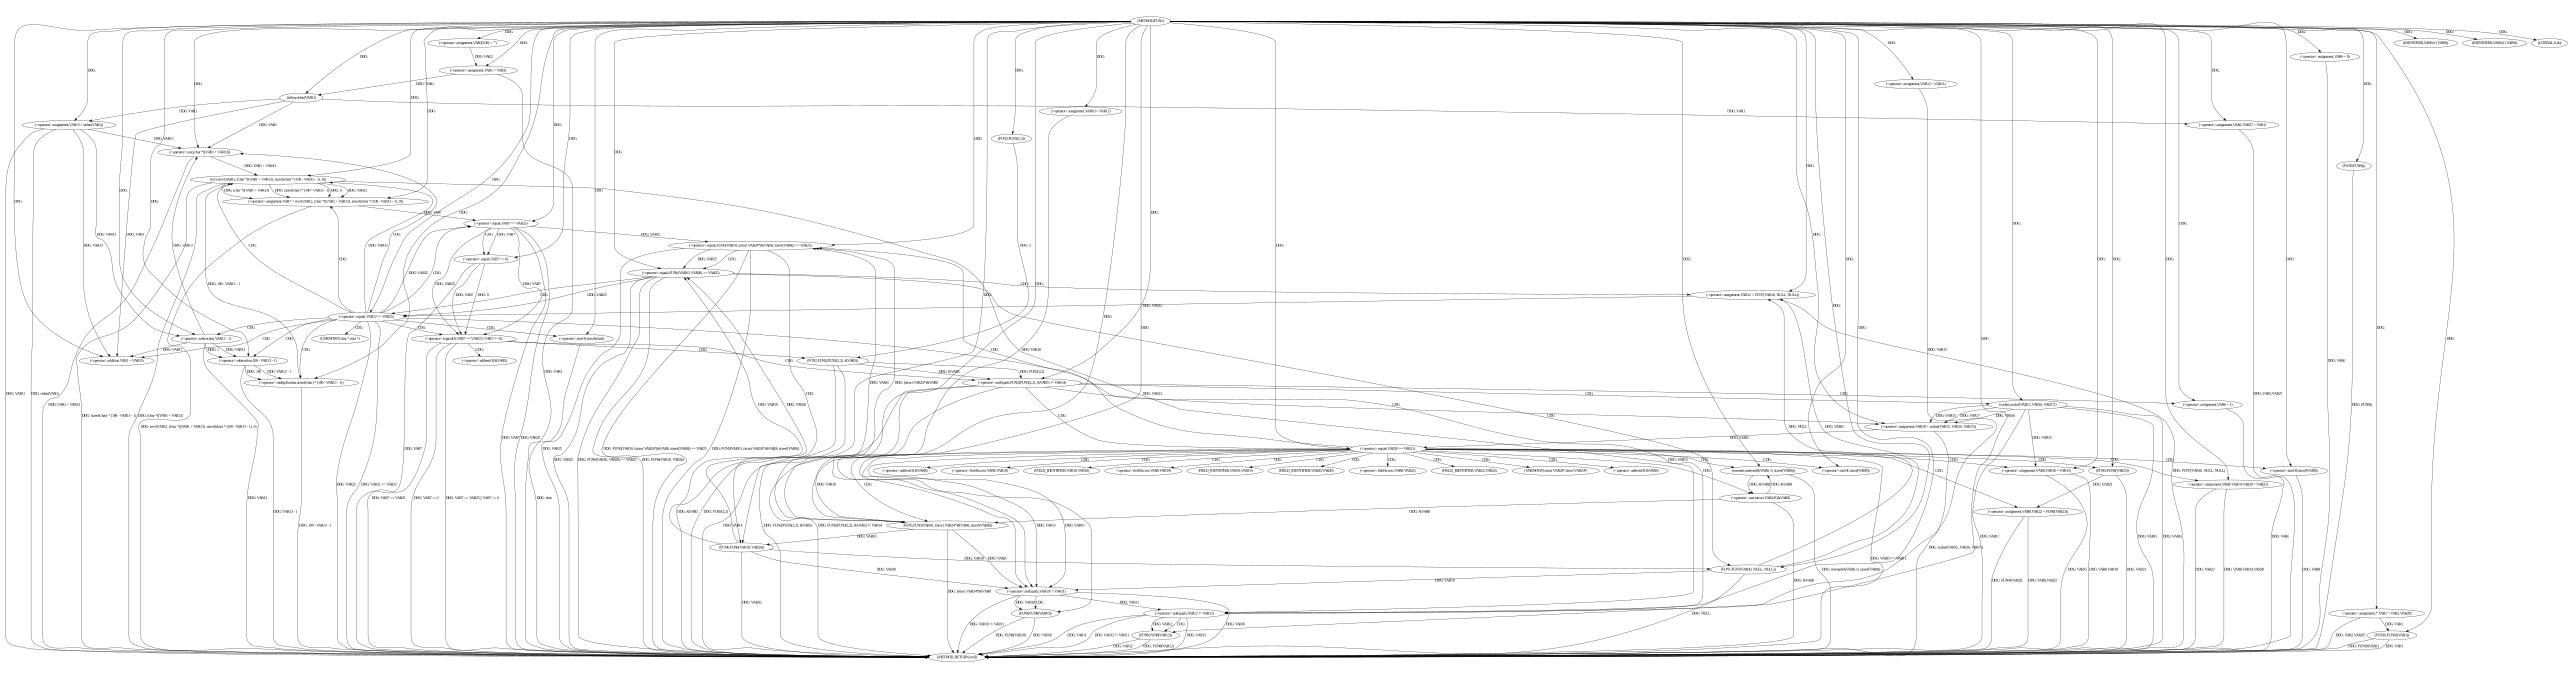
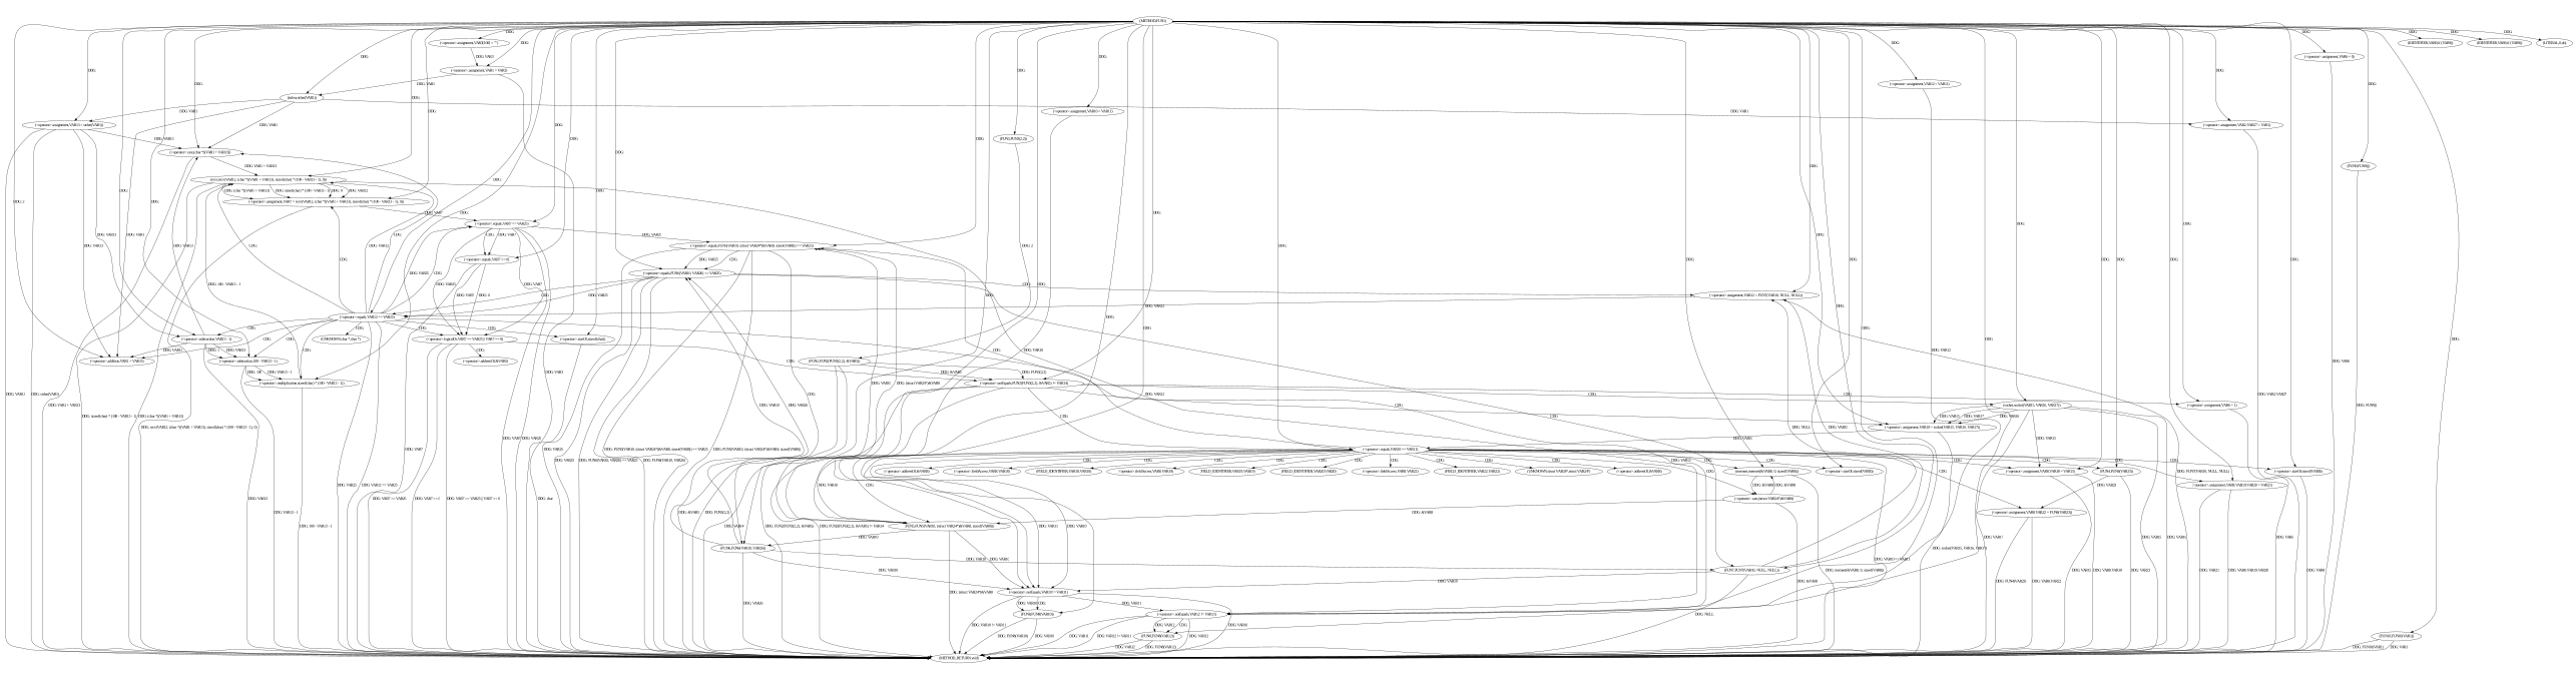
  digraph {
    fontname="Liberation Serif"
    node [fontname="Liberation Serif"]
    edge [fontname="Liberation Serif"]
    n1 [label="(METHOD,FUN1)"]
    n2 [label="(<operator>.assignment,VAR3[100] = \"\")"]
    n3 [label="(<operator>.assignment,VAR1 = VAR3)"]
    n4 [label="(<operator>.assignment,VAR6 = 0)"]
    n5 [label="(<operator>.assignment,VAR10 = VAR11)"]
    n6 [label="(<operator>.assignment,VAR12 = VAR11)"]
    n7 [label="(<operator>.assignment,VAR13 = strlen(VAR1))"]
    n8 [label="(strlen,strlen(VAR1))"]
    n9 [label="(<operator>.notEquals,FUN2(FUN3(2,2), &VAR5) != VAR14)"]
    n10 [label="(FUN3,FUN3(2,2))"]
    n11 [label="(<operator>.assignment,VAR6 = 1)"]
    n12 [label="(<operator>.assignment,VAR10 = socket(VAR15, VAR16, VAR17))"]
    n13 [label="(socket,socket(VAR15, VAR16, VAR17))"]
    n14 [label="(<operator>.equals,VAR10 == VAR11)"]
    n15 [label="(memset,memset(&VAR8, 0, sizeof(VAR8)))"]
    n16 [label="(<operator>.sizeOf,sizeof(VAR8))"]
    n17 [label="(<operator>.assignment,VAR8.VAR18 = VAR15)"]
    n18 [label="(<operator>.assignment,VAR8.VAR19.VAR20 = VAR21)"]
    n19 [label="(FUN4,FUN4(VAR23))"]
    n20 [label="(<operator>.equals,FUN5(VAR10, (struct VAR24*)&VAR8, sizeof(VAR8)) == VAR25)"]
    n21 [label="(FUN5,FUN5(VAR10, (struct VAR24*)&VAR8, sizeof(VAR8)))"]
    n22 [label="(<operator>.sizeOf,sizeof(VAR8))"]
    n23 [label="(<operator>.equals,FUN6(VAR10, VAR26) == VAR25)"]
    n24 [label="(FUN6,FUN6(VAR10, VAR26))"]
    n25 [label="(<operator>.assignment,VAR12 = FUN7(VAR10, NULL, NULL))"]
    n26 [label="(FUN7,FUN7(VAR10, NULL, NULL))"]
    n27 [label="(<operator>.equals,VAR12 == VAR25)"]
    n28 [label="(<operator>.assignment,VAR7 = recv(VAR12, (char *)(VAR1 + VAR13), sizeof(char) * (100 - VAR13 - 1), 0))"]
    n29 [label="(recv,recv(VAR12, (char *)(VAR1 + VAR13), sizeof(char) * (100 - VAR13 - 1), 0))"]
    n30 [label="(<operator>.cast,(char *)(VAR1 + VAR13))"]
    n31 [label="(<operator>.addition,VAR1 + VAR13)"]
    n32 [label="(<operator>.multiplication,sizeof(char) * (100 - VAR13 - 1))"]
    n33 [label="(<operator>.sizeOf,sizeof(char))"]
    n34 [label="(<operator>.subtraction,100 - VAR13 - 1)"]
    n35 [label="(<operator>.subtraction,VAR13 - 1)"]
    n36 [label="(<operator>.equals,VAR7 == VAR25)"]
    n37 [label="(<operator>.equals,VAR7 == 0)"]
    n38 [label="(IDENTIFIER,VAR9,if (VAR9))"]
    n39 [label="(IDENTIFIER,VAR9,if (VAR9))"]
    n40 [label="(LITERAL,0,do)"]
    n41 [label="(<operator>.notEquals,VAR10 != VAR11)"]
    n42 [label="(FUN8,FUN8(VAR10))"]
    n43 [label="(<operator>.notEquals,VAR12 != VAR11)"]
    n44 [label="(FUN8,FUN8(VAR12))"]
    n45 [label="(FUN9,FUN9())"]
    n46 [label="(<operator>.assignment,VAR2.VAR27 = VAR1)"]
-   n47 [label="(<operator>.assignment,* VAR1 = VAR2.VAR28)"]
    n48 [label="(FUN10,FUN10(VAR1))"]
    n49 [label="(METHOD_RETURN,void)"]
    n50 [label="(FUN2,FUN2(FUN3(2,2), &VAR5))"]
    n51 [label="(<operator>.assignment,VAR8.VAR22 = FUN4(VAR23))"]
    n52 [label="(<operator>.cast,(struct VAR24*)&VAR8)"]
    n53 [label="(<operator>.addressOf,&VAR8)"]
    n54 [label="(<operator>.fieldAccess,VAR8.VAR18)"]
    n55 [label="(FIELD_IDENTIFIER,VAR18,VAR18)"]
    n56 [label="(<operator>.fieldAccess,VAR8.VAR19)"]
    n57 [label="(FIELD_IDENTIFIER,VAR19,VAR19)"]
    n58 [label="(FIELD_IDENTIFIER,VAR20,VAR20)"]
    n59 [label="(<operator>.fieldAccess,VAR8.VAR22)"]
    n60 [label="(FIELD_IDENTIFIER,VAR22,VAR22)"]
    n61 [label="(UNKNOWN,struct VAR24*,struct VAR24*)"]
    n62 [label="(<operator>.addressOf,&VAR8)"]
    n63 [label="(<operator>.logicalOr,VAR7 == VAR25 || VAR7 == 0)"]
    n64 [label="(UNKNOWN,char *,char *)"]
    n65 [label="(<operator>.addressOf,&VAR5)"]
    n1 -> n2 [label="DDG: "]
    n1 -> n3 [label="DDG: "]
    n1 -> n4 [label="DDG: "]
    n1 -> n5 [label="DDG: "]
    n1 -> n6 [label="DDG: "]
    n1 -> n7 [label="DDG: "]
    n1 -> n8 [label="DDG: "]
    n1 -> n9 [label="DDG: "]
    n1 -> n10 [label="DDG: "]
    n1 -> n11 [label="DDG: "]
    n1 -> n12 [label="DDG: "]
    n1 -> n13 [label="DDG: "]
    n1 -> n14 [label="DDG: "]
    n1 -> n15 [label="DDG: "]
    n1 -> n16 [label="DDG: "]
    n1 -> n17 [label="DDG: "]
    n1 -> n18 [label="DDG: "]
    n1 -> n19 [label="DDG: "]
    n1 -> n20 [label="DDG: "]
    n1 -> n21 [label="DDG: "]
    n1 -> n22 [label="DDG: "]
    n1 -> n23 [label="DDG: "]
    n1 -> n24 [label="DDG: "]
    n1 -> n25 [label="DDG: "]
    n1 -> n26 [label="DDG: "]
    n1 -> n27 [label="DDG: "]
    n1 -> n28 [label="DDG: "]
    n1 -> n29 [label="DDG: "]
    n1 -> n30 [label="DDG: "]
-   n1 -> n31 [label="DDG: "]
+   n1 -> n31 [label="DDG: 2"]
    n1 -> n32 [label="DDG: "]
    n1 -> n33 [label="DDG: "]
    n1 -> n34 [label="DDG: "]
    n1 -> n35 [label="DDG: "]
    n1 -> n36 [label="DDG: "]
    n1 -> n37 [label="DDG: "]
    n1 -> n38 [label="DDG: "]
    n1 -> n39 [label="DDG: "]
    n1 -> n40 [label="DDG: "]
    n1 -> n41 [label="DDG: "]
    n1 -> n42 [label="DDG: "]
    n1 -> n43 [label="DDG: "]
    n1 -> n44 [label="DDG: "]
    n1 -> n45 [label="DDG: "]
    n1 -> n46 [label="DDG: "]
-   n1 -> n47 [label="DDG: "]
    n1 -> n48 [label="DDG: "]
    n2 -> n3 [label="DDG: VAR3"]
    n3 -> n8 [label="DDG: VAR1"]
    n3 -> n49 [label="DDG: VAR3"]
    n4 -> n49 [label="DDG: VAR6"]
    n5 -> n41 [label="DDG: VAR10"]
    n6 -> n43 [label="DDG: VAR12"]
    n7 -> n30 [label="DDG: VAR13"]
    n7 -> n31 [label="DDG: VAR13"]
    n7 -> n35 [label="DDG: VAR13"]
    n7 -> n49 [label="DDG: VAR13"]
    n7 -> n49 [label="DDG: strlen(VAR1)"]
    n8 -> n7 [label="DDG: VAR1"]
    n8 -> n30 [label="DDG: VAR1"]
    n8 -> n31 [label="DDG: VAR1"]
    n8 -> n46 [label="DDG: VAR1"]
    n9 -> n11 [label="CDG: "]
    n9 -> n12 [label="CDG: "]
    n9 -> n13 [label="CDG: "]
    n9 -> n14 [label="CDG: "]
    n9 -> n49 [label="DDG: FUN2(FUN3(2,2), &VAR5)"]
    n9 -> n49 [label="DDG: FUN2(FUN3(2,2), &VAR5) != VAR14"]
    n9 -> n49 [label="DDG: VAR14"]
    n10 -> n50 [label="DDG: 2"]
    n11 -> n49 [label="DDG: VAR6"]
    n12 -> n14 [label="DDG: VAR10"]
    n12 -> n49 [label="DDG: socket(VAR15, VAR16, VAR17)"]
    n13 -> n12 [label="DDG: VAR15"]
    n13 -> n12 [label="DDG: VAR16"]
    n13 -> n12 [label="DDG: VAR17"]
    n13 -> n17 [label="DDG: VAR15"]
    n13 -> n49 [label="DDG: VAR15"]
    n13 -> n49 [label="DDG: VAR16"]
    n13 -> n49 [label="DDG: VAR17"]
    n14 -> n15 [label="CDG: "]
    n14 -> n16 [label="CDG: "]
    n14 -> n17 [label="CDG: "]
    n14 -> n18 [label="CDG: "]
    n14 -> n19 [label="CDG: "]
    n14 -> n20 [label="CDG: "]
    n14 -> n21 [label="DDG: VAR10"]
    n14 -> n21 [label="CDG: "]
    n14 -> n22 [label="CDG: "]
    n14 -> n41 [label="DDG: VAR10"]
    n14 -> n41 [label="DDG: VAR11"]
    n14 -> n49 [label="DDG: VAR10 == VAR11"]
    n14 -> n51 [label="CDG: "]
    n14 -> n52 [label="CDG: "]
    n14 -> n53 [label="CDG: "]
    n14 -> n54 [label="CDG: "]
    n14 -> n55 [label="CDG: "]
    n14 -> n56 [label="CDG: "]
    n14 -> n57 [label="CDG: "]
    n14 -> n58 [label="CDG: "]
    n14 -> n59 [label="CDG: "]
    n14 -> n60 [label="CDG: "]
    n14 -> n61 [label="CDG: "]
    n14 -> n62 [label="CDG: "]
    n15 -> n49 [label="DDG: memset(&VAR8, 0, sizeof(VAR8))"]
    n15 -> n52 [label="DDG: &VAR8"]
    n17 -> n49 [label="DDG: VAR8.VAR18"]
    n17 -> n49 [label="DDG: VAR15"]
    n18 -> n49 [label="DDG: VAR21"]
    n18 -> n49 [label="DDG: VAR8.VAR19.VAR20"]
    n19 -> n49 [label="DDG: VAR23"]
    n19 -> n51 [label="DDG: VAR23"]
    n20 -> n23 [label="DDG: VAR25"]
    n20 -> n23 [label="CDG: "]
    n20 -> n24 [label="CDG: "]
    n20 -> n49 [label="DDG: FUN5(VAR10, (struct VAR24*)&VAR8, sizeof(VAR8)) == VAR25"]
    n20 -> n49 [label="DDG: FUN5(VAR10, (struct VAR24*)&VAR8, sizeof(VAR8))"]
    n20 -> n49 [label="DDG: VAR25"]
    n21 -> n20 [label="DDG: VAR10"]
    n21 -> n20 [label="DDG: (struct VAR24*)&VAR8"]
    n21 -> n24 [label="DDG: VAR10"]
    n21 -> n41 [label="DDG: VAR10"]
    n21 -> n49 [label="DDG: (struct VAR24*)&VAR8"]
    n22 -> n49 [label="DDG: VAR8"]
    n23 -> n25 [label="CDG: "]
    n23 -> n26 [label="CDG: "]
    n23 -> n27 [label="DDG: VAR25"]
    n23 -> n27 [label="CDG: "]
    n23 -> n49 [label="DDG: FUN6(VAR10, VAR26)"]
    n23 -> n49 [label="DDG: VAR25"]
    n23 -> n49 [label="DDG: FUN6(VAR10, VAR26) == VAR25"]
    n24 -> n23 [label="DDG: VAR10"]
    n24 -> n23 [label="DDG: VAR26"]
    n24 -> n26 [label="DDG: VAR10"]
    n24 -> n41 [label="DDG: VAR10"]
    n24 -> n49 [label="DDG: VAR26"]
    n25 -> n27 [label="DDG: VAR12"]
    n25 -> n49 [label="DDG: FUN7(VAR10, NULL, NULL)"]
    n26 -> n25 [label="DDG: VAR10"]
    n26 -> n25 [label="DDG: NULL"]
    n26 -> n41 [label="DDG: VAR10"]
    n26 -> n49 [label="DDG: NULL"]
    n27 -> n28 [label="CDG: "]
    n27 -> n29 [label="DDG: VAR12"]
    n27 -> n29 [label="CDG: "]
    n27 -> n30 [label="CDG: "]
    n27 -> n31 [label="CDG: "]
    n27 -> n32 [label="CDG: "]
    n27 -> n33 [label="CDG: "]
    n27 -> n34 [label="CDG: "]
    n27 -> n35 [label="CDG: "]
    n27 -> n36 [label="DDG: VAR25"]
    n27 -> n36 [label="CDG: "]
    n27 -> n43 [label="DDG: VAR12"]
    n27 -> n49 [label="DDG: VAR12 == VAR25"]
    n27 -> n49 [label="DDG: VAR25"]
    n27 -> n63 [label="CDG: "]
    n27 -> n64 [label="CDG: "]
    n28 -> n36 [label="DDG: VAR7"]
    n28 -> n49 [label="DDG: recv(VAR12, (char *)(VAR1 + VAR13), sizeof(char) * (100 - VAR13 - 1), 0)"]
    n29 -> n28 [label="DDG: VAR12"]
    n29 -> n28 [label="DDG: (char *)(VAR1 + VAR13)"]
    n29 -> n28 [label="DDG: sizeof(char) * (100 - VAR13 - 1)"]
    n29 -> n28 [label="DDG: 0"]
    n29 -> n43 [label="DDG: VAR12"]
    n29 -> n49 [label="DDG: sizeof(char) * (100 - VAR13 - 1)"]
    n29 -> n49 [label="DDG: (char *)(VAR1 + VAR13)"]
    n30 -> n29 [label="DDG: VAR1 + VAR13"]
    n30 -> n49 [label="DDG: VAR1 + VAR13"]
    n32 -> n29 [label="DDG: 100 - VAR13 - 1"]
    n32 -> n49 [label="DDG: 100 - VAR13 - 1"]
    n33 -> n49 [label="DDG: char"]
    n34 -> n32 [label="DDG: 100"]
    n34 -> n32 [label="DDG: VAR13 - 1"]
    n34 -> n49 [label="DDG: VAR13 - 1"]
    n35 -> n30 [label="DDG: VAR13"]
    n35 -> n31 [label="DDG: VAR13"]
    n35 -> n34 [label="DDG: VAR13"]
    n35 -> n34 [label="DDG: 1"]
    n35 -> n49 [label="DDG: VAR13"]
    n36 -> n20 [label="DDG: VAR25"]
    n36 -> n37 [label="DDG: VAR7"]
    n36 -> n37 [label="CDG: "]
    n36 -> n49 [label="DDG: VAR7"]
    n36 -> n49 [label="DDG: VAR25"]
    n36 -> n63 [label="DDG: VAR7"]
    n36 -> n63 [label="DDG: VAR25"]
    n37 -> n49 [label="DDG: VAR7"]
    n37 -> n63 [label="DDG: VAR7"]
    n37 -> n63 [label="DDG: 0"]
    n41 -> n42 [label="DDG: VAR10"]
    n41 -> n42 [label="CDG: "]
    n41 -> n43 [label="DDG: VAR11"]
    n41 -> n49 [label="DDG: VAR10"]
    n41 -> n49 [label="DDG: VAR10 != VAR11"]
    n42 -> n49 [label="DDG: VAR10"]
    n42 -> n49 [label="DDG: FUN8(VAR10)"]
    n43 -> n44 [label="DDG: VAR12"]
    n43 -> n44 [label="CDG: "]
    n43 -> n49 [label="DDG: VAR11"]
    n43 -> n49 [label="DDG: VAR12"]
    n43 -> n49 [label="DDG: VAR12 != VAR11"]
    n44 -> n49 [label="DDG: FUN8(VAR12)"]
    n44 -> n49 [label="DDG: VAR12"]
    n45 -> n49 [label="DDG: FUN9()"]
    n46 -> n49 [label="DDG: VAR2.VAR27"]
-   n47 -> n48 [label="DDG: VAR1"]
-   n47 -> n49 [label="DDG: VAR2.VAR28"]
    n48 -> n49 [label="DDG: VAR1"]
    n48 -> n49 [label="DDG: FUN10(VAR1)"]
    n50 -> n9 [label="DDG: FUN3(2,2)"]
    n50 -> n9 [label="DDG: &VAR5"]
    n50 -> n49 [label="DDG: &VAR5"]
    n50 -> n49 [label="DDG: FUN3(2,2)"]
    n51 -> n49 [label="DDG: VAR8.VAR22"]
    n51 -> n49 [label="DDG: FUN4(VAR23)"]
    n52 -> n15 [label="DDG: &VAR8"]
    n52 -> n21 [label="DDG: &VAR8"]
    n52 -> n49 [label="DDG: &VAR8"]
    n63 -> n9 [label="CDG: "]
    n63 -> n49 [label="DDG: VAR7 == VAR25 || VAR7 == 0"]
    n63 -> n49 [label="DDG: VAR7 == VAR25"]
    n63 -> n49 [label="DDG: VAR7 == 0"]
-   n63 -> n50 [label="CDG: "]
    n63 -> n65 [label="CDG: "]
  }
